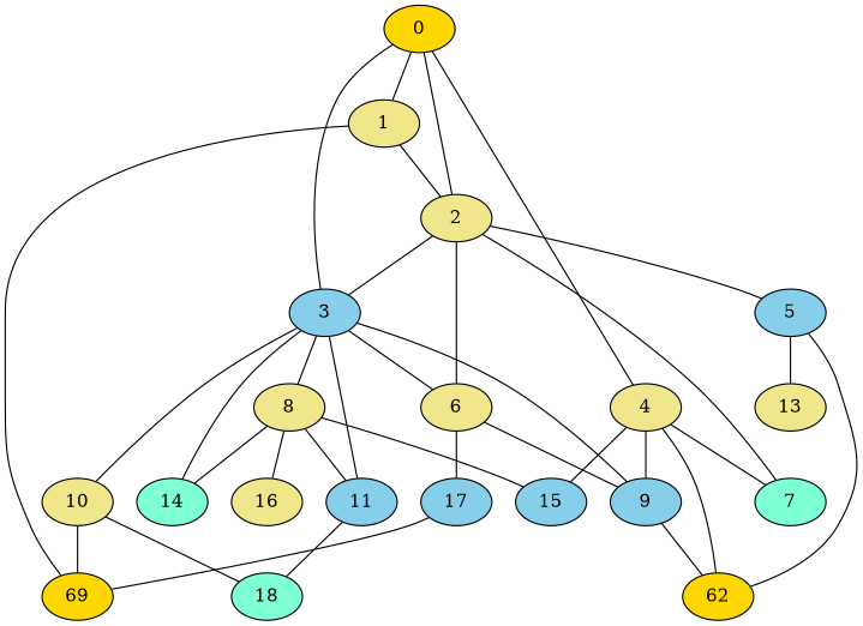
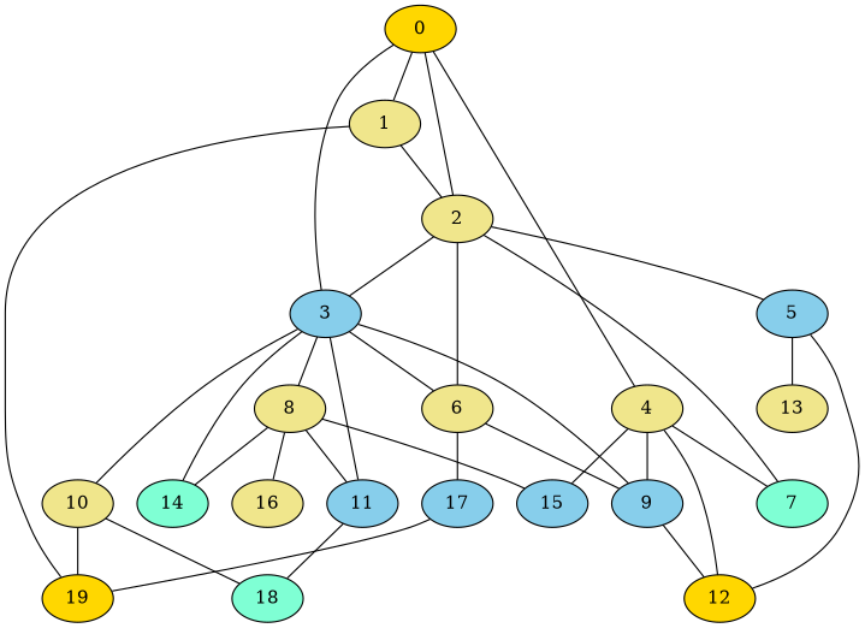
  graph {
    node [fillcolor=khaki style=filled]
    0 [fillcolor=gold]
    1
    2
    3 [fillcolor=skyblue]
    4
-   19 [fillcolor=gold label=69]
+   19 [fillcolor=gold]
    5 [fillcolor=skyblue]
    6
    7 [fillcolor=aquamarine]
    8
    10
    11 [fillcolor=skyblue]
    9 [fillcolor=skyblue]
    14 [fillcolor=aquamarine]
    15 [fillcolor=skyblue]
-   12 [fillcolor=gold label=62]
+   12 [fillcolor=gold]
    13
    17 [fillcolor=skyblue]
    16
    18 [fillcolor=aquamarine]
    0 -- 1
    0 -- 2
    0 -- 3
    0 -- 4
    1 -- 2
    1 -- 19
    2 -- 3
    2 -- 5
    2 -- 6
    2 -- 7
    3 -- 6
    3 -- 8
    3 -- 10
    3 -- 11
    3 -- 9
    3 -- 14
    4 -- 7
    4 -- 9
    4 -- 15
    4 -- 12
    5 -- 12
    5 -- 13
    6 -- 9
    6 -- 17
    8 -- 11
    8 -- 14
    8 -- 15
    8 -- 16
    10 -- 19
    10 -- 18
    11 -- 18
    9 -- 12
    17 -- 19
  }
